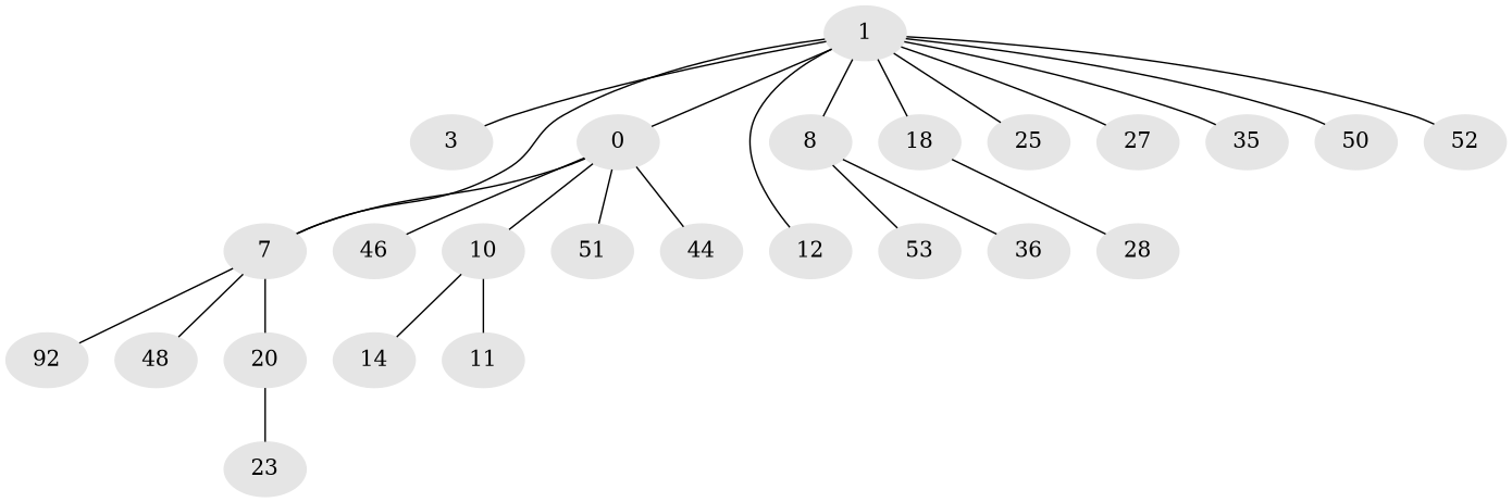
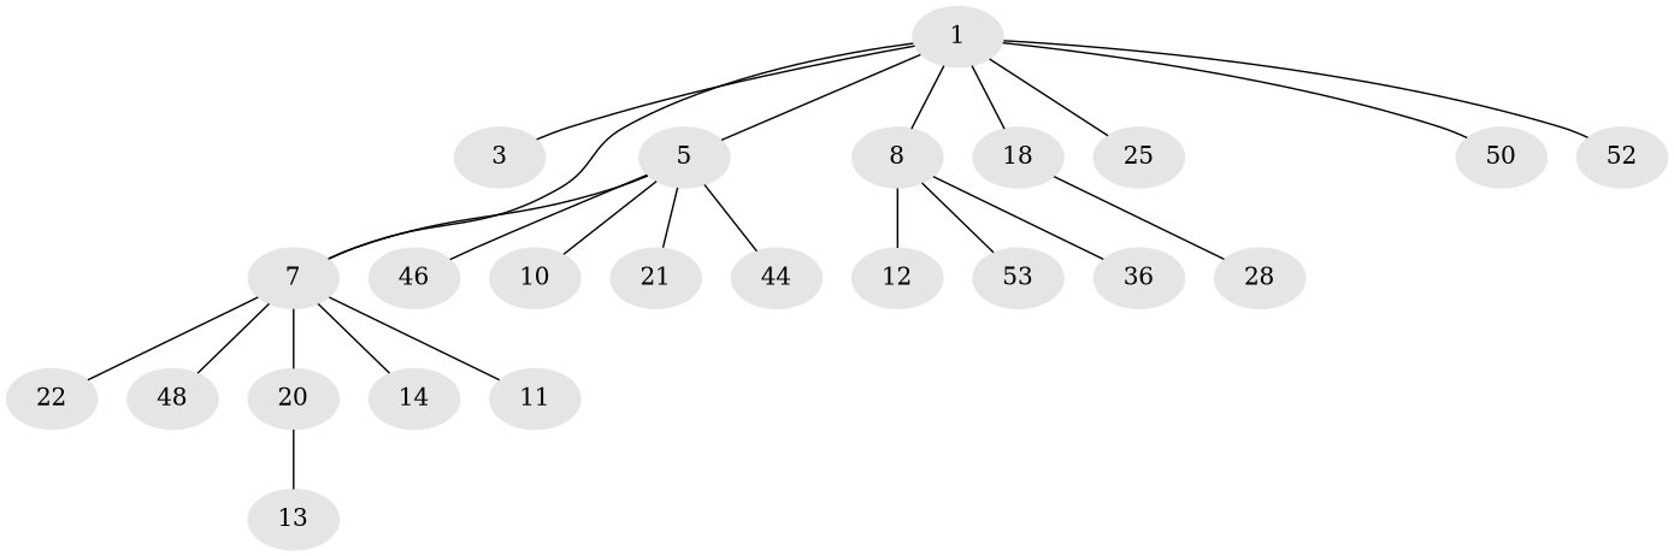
  graph {
    node [color=gray90 style=filled]
    1 [super="+2"]
    3
-   5 [super="+9" label=0]
+   5 [super="+9"]
    7
    8
    18 [super="+29"]
    25 [super="+38"]
-   27
-   35
    50
    52
    10 [super="+42+34"]
-   21 [super="+43" label=51]
+   21 [super="+43"]
    n14 [label=44]
    n15 [label=46]
    11
    14
    20
-   22 [super="+54" label=92]
+   22 [super="+54"]
    48
    12
    36
    53
    28
-   23
+   23 [label=13]
    1 -- 3
    1 -- 5 [weight=2]
    1 -- 7
    1 -- 8
    1 -- 18
    1 -- 25
-   1 -- 27
-   1 -- 35
    1 -- 50
    1 -- 52
    5 -- 7
    5 -- 10
    5 -- 21
    5 -- n14
    5 -- n15
-   10 -- 11
-   10 -- 14
+   7 -- 11
+   7 -- 14
    7 -- 20
    7 -- 22
    7 -- 48
-   1 -- 12
+   8 -- 12
    8 -- 36
    8 -- 53
    18 -- 28
    20 -- 23
  }
